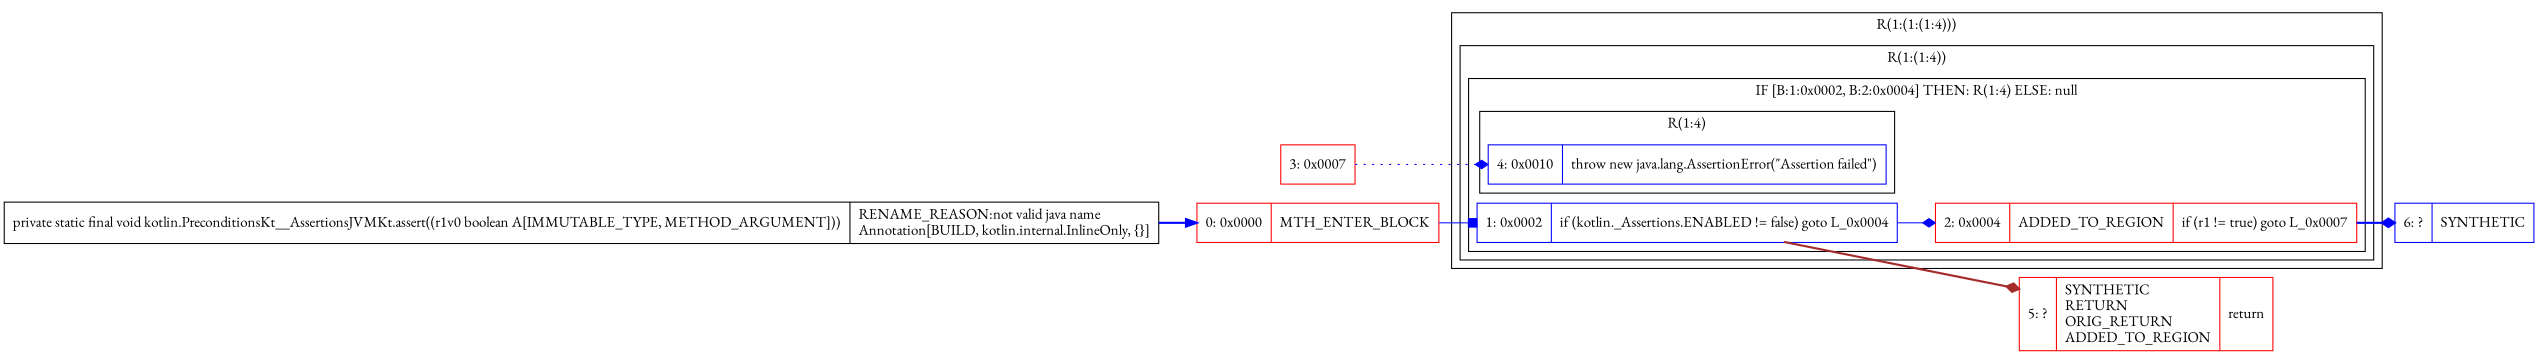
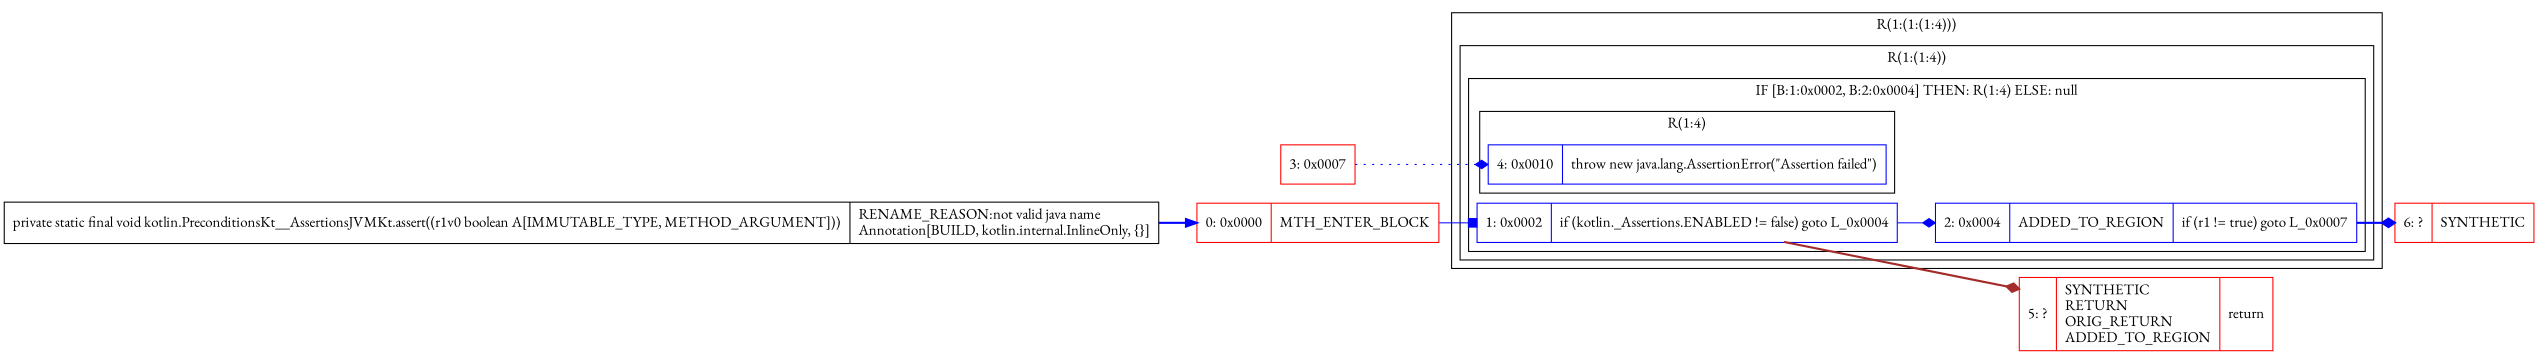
  digraph {
    fontname="EB Garamond"
    rankdir=LR
    node [color=red fontname="EB Garamond" shape=record]
    edge [arrowhead=diamond color=blue fontname="EB Garamond" style=bold]
    n1 [color=blue label="{4\:\ 0x0010|throw new java.lang.AssertionError(\"Assertion failed\")\l}"]
    n2 [color=blue label="{1\:\ 0x0002|if (kotlin._Assertions.ENABLED != false) goto L_0x0004\l}"]
-   n3 [label="{2\:\ 0x0004|ADDED_TO_REGION\l|if (r1 != true) goto L_0x0007\l}"]
+   n3 [color=blue label="{2\:\ 0x0004|ADDED_TO_REGION\l|if (r1 != true) goto L_0x0007\l}"]
    n4 [label="{5\:\ ?|SYNTHETIC\lRETURN\lORIG_RETURN\lADDED_TO_REGION\l|return\l}"]
-   n5 [color=blue label="{6\:\ ?|SYNTHETIC\l}"]
+   n5 [label="{6\:\ ?|SYNTHETIC\l}"]
    n6 [label="{3\:\ 0x0007}"]
    n7 [label="{0\:\ 0x0000|MTH_ENTER_BLOCK\l}"]
    n8 [label="{private static final void kotlin.PreconditionsKt__AssertionsJVMKt.assert((r1v0 boolean A[IMMUTABLE_TYPE, METHOD_ARGUMENT]))  | RENAME_REASON:not valid java name\lAnnotation[BUILD, kotlin.internal.InlineOnly, \{\}]\l}" color=""]
    subgraph cluster_1 {
      label="R(1:(1:(1:4)))"
      subgraph cluster_2 {
        label="R(1:(1:4))"
        subgraph cluster_3 {
          label="IF [B:1:0x0002, B:2:0x0004] THEN: R(1:4) ELSE: null"
          n2
          n3
          subgraph cluster_4 {
            label="R(1:4)"
            n1
          }
        }
      }
    }
    n2 -> n3 [style=solid]
    n2 -> n4 [color=brown]
    n3 -> n5
    n6 -> n1 [style=dotted]
    n7 -> n2 [arrowhead=box style=solid]
    n8 -> n7 [arrowhead=normal]
  }
